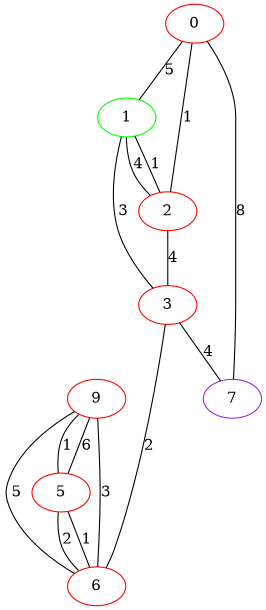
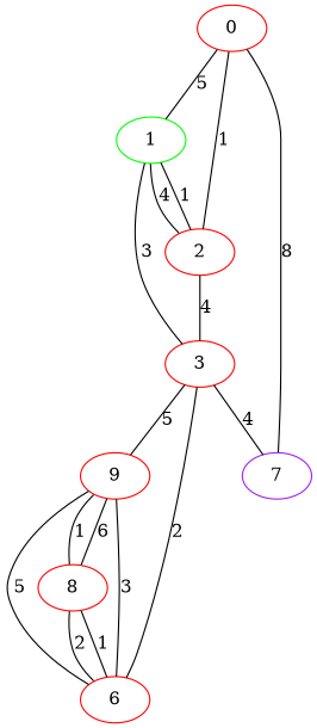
  graph {
    node [color=red weight=1]
    1 [color=green weight=2]
    0
    2
    7 [color=purple weight=4]
    3
    n6 [label=9]
    6
-   5
+   5 [label=8]
    1 -- 2 [label=4]
    1 -- 2 [label=1]
    1 -- 3 [label=3]
    0 -- 1 [label=5]
    0 -- 2 [label=1]
    0 -- 7 [label=8]
    2 -- 3 [label=4]
    3 -- 7 [label=4]
+   3 -- n6 [label=5]
    3 -- 6 [label=2]
    n6 -- 6 [label=3]
    n6 -- 6 [label=5]
    n6 -- 5 [label=1]
    n6 -- 5 [label=6]
    5 -- 6 [label=2]
    5 -- 6 [label=1]
  }
